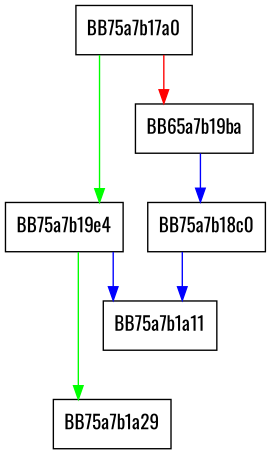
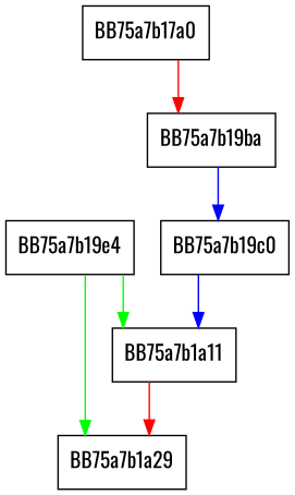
  digraph {
    fontname=Oswald
    splines=ortho
    node [fontname=Oswald shape=box]
    edge [color=blue fontname=Oswald]
    n1 [label=BB75a7b17a0]
    BB75a7b19e4
-   BB75a7b19ba [label=BB65a7b19ba]
+   BB75a7b19ba
    BB75a7b1a11
    BB75a7b1a29
-   BB75a7b19c0 [label=BB75a7b18c0]
-   n1 -> BB75a7b19e4 [color=green]
+   BB75a7b19c0
    n1 -> BB75a7b19ba [color=red]
-   BB75a7b19e4 -> BB75a7b1a11
+   BB75a7b19e4 -> BB75a7b1a11 [color=green]
    BB75a7b19e4 -> BB75a7b1a29 [color=green]
    BB75a7b19ba -> BB75a7b19c0
+   BB75a7b1a11 -> BB75a7b1a29 [color=red]
    BB75a7b19c0 -> BB75a7b1a11
  }
